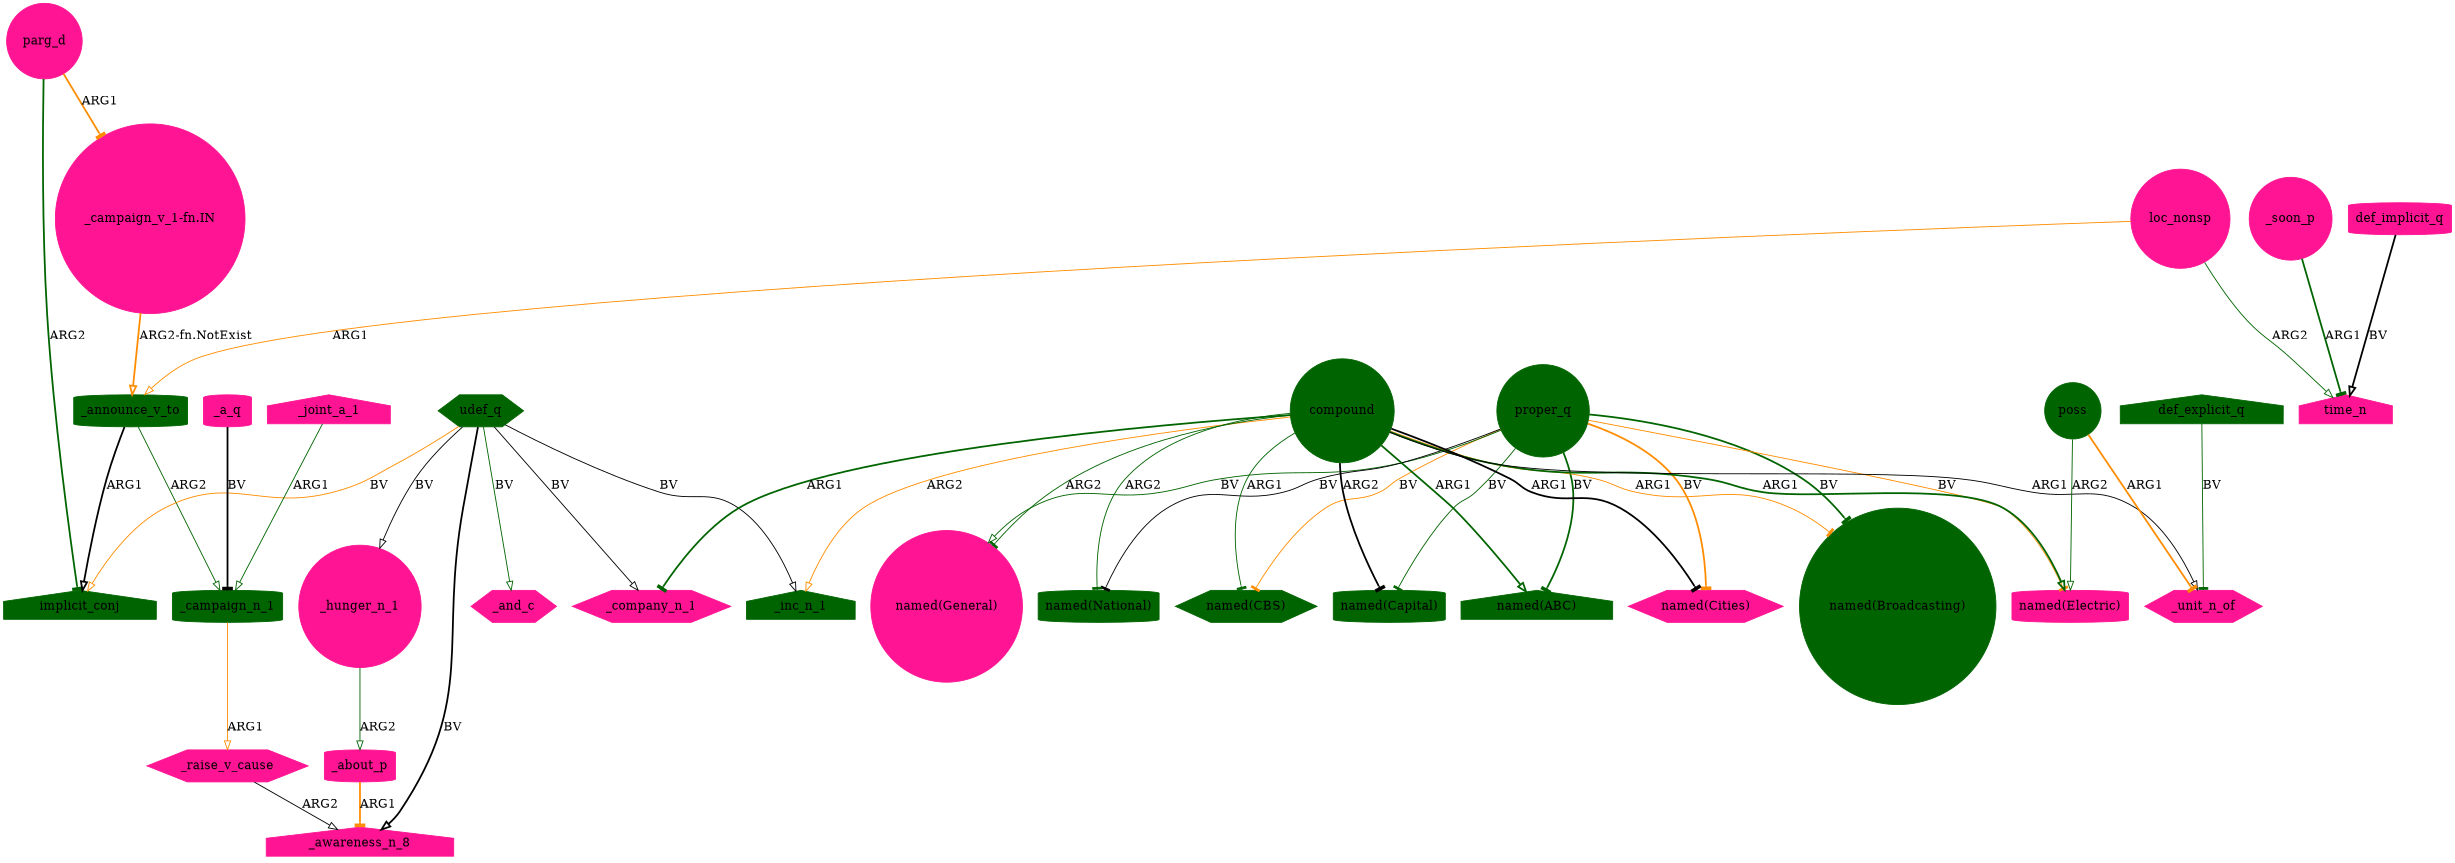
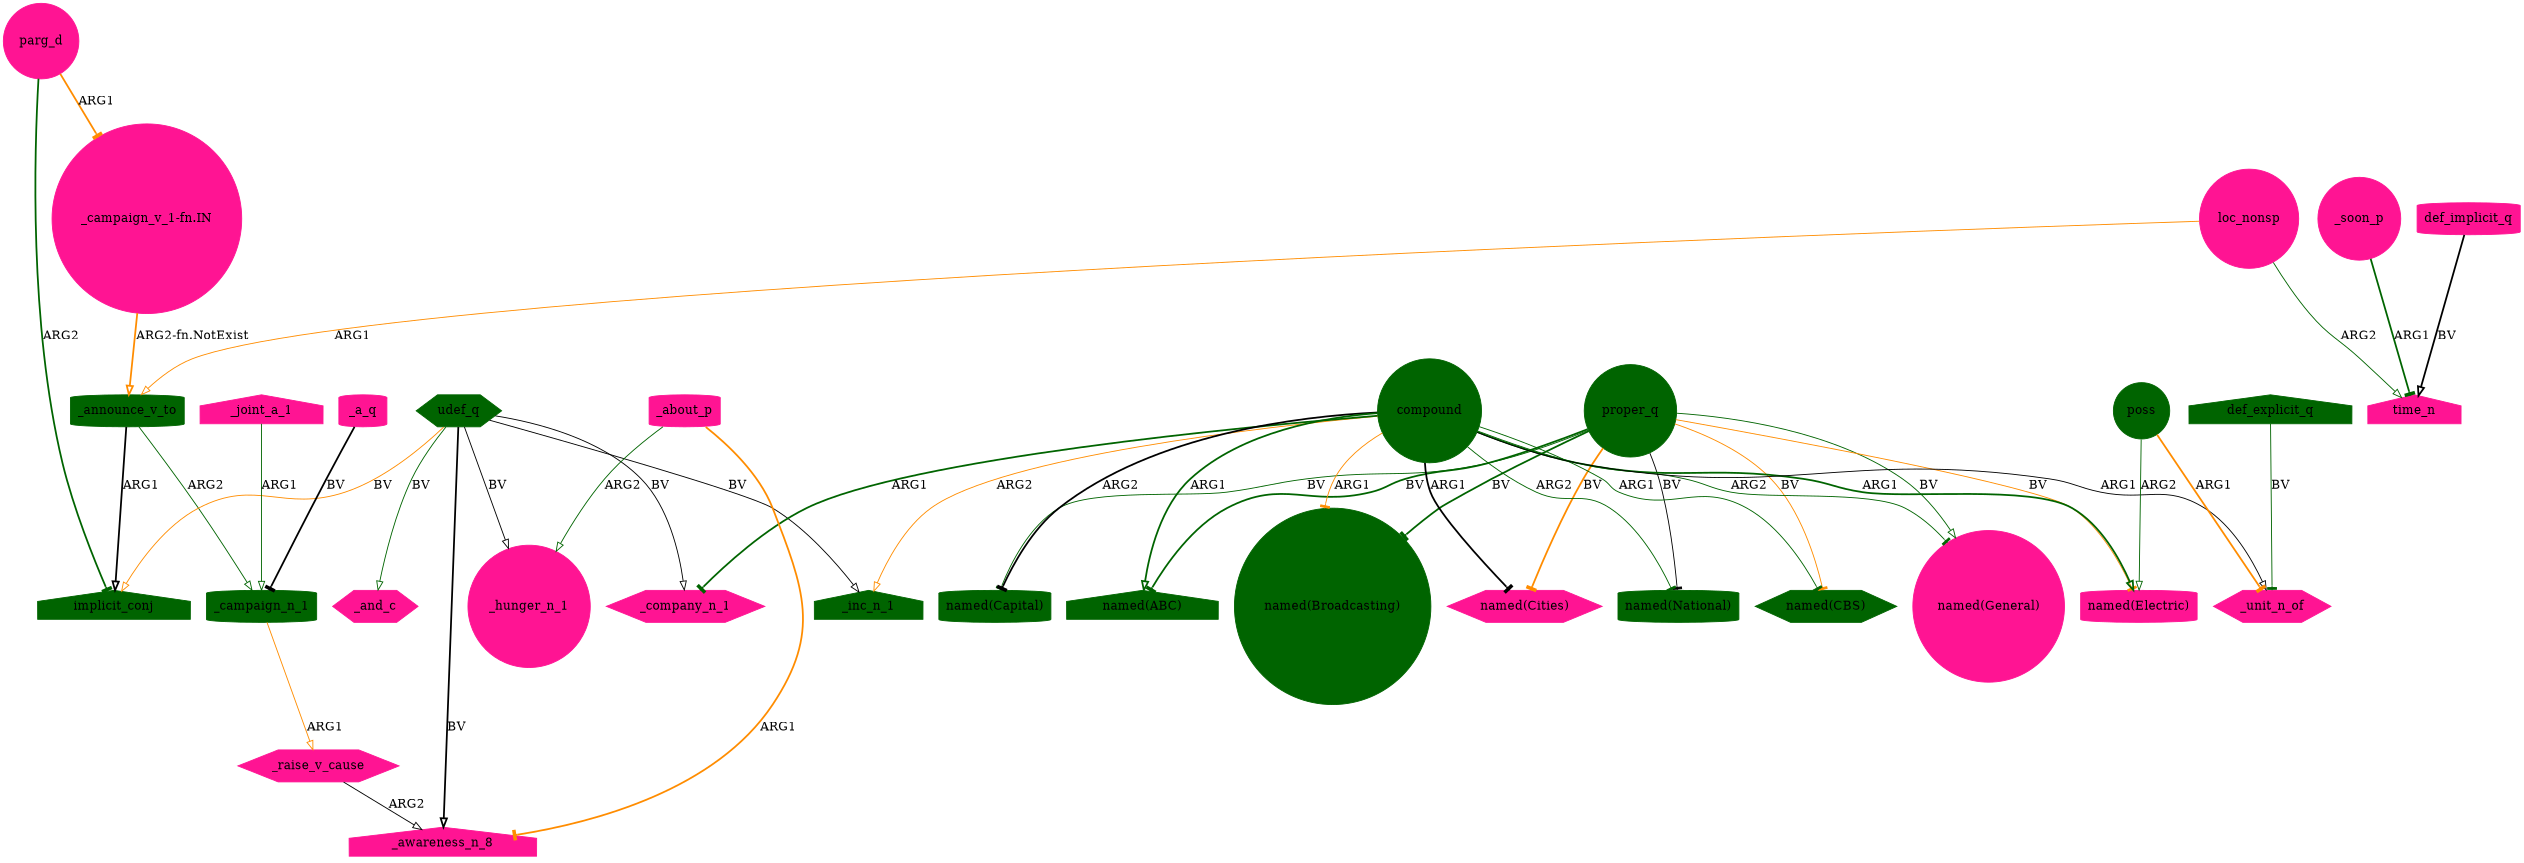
  digraph {
    node [color=deeppink shape=circle style=filled]
    edge [arrowhead=onormal color=darkgreen style=solid]
    implicit_conj [color=darkgreen shape=house]
    parg_d
    n3 [label="_campaign_v_1-fn.IN"]
    _announce_v_to [color=darkgreen shape=cylinder]
    udef_q [color=darkgreen shape=hexagon]
    _inc_n_1 [color=darkgreen shape=house]
    _company_n_1 [shape=hexagon]
    n8 [label=_awareness_n_8 shape=house]
    _hunger_n_1
    _and_c [shape=hexagon]
    proper_q [color=darkgreen]
    "named(Capital)" [color=darkgreen shape=cylinder]
    "named(CBS)" [color=darkgreen shape=hexagon]
    "named(ABC)" [color=darkgreen shape=house]
    "named(Broadcasting)" [color=darkgreen]
    "named(General)"
    "named(Electric)" [shape=cylinder]
    "named(Cities)" [shape=hexagon]
    "named(National)" [color=darkgreen shape=cylinder]
    _campaign_n_1 [color=darkgreen shape=cylinder]
    _raise_v_cause [shape=hexagon]
    loc_nonsp
    time_n [shape=house]
    def_explicit_q [color=darkgreen shape=house]
    _unit_n_of [shape=hexagon]
    compound [color=darkgreen]
    poss [color=darkgreen]
    _about_p [shape=cylinder]
    _soon_p
    _a_q [shape=cylinder]
    _joint_a_1 [shape=house]
    def_implicit_q [shape=cylinder]
    parg_d -> implicit_conj [arrowhead=tee label=ARG2 style=bold]
    parg_d -> n3 [arrowhead=tee color=darkorange label=ARG1 style=bold]
    n3 -> _announce_v_to [color=darkorange label="ARG2-fn.NotExist" style=bold]
    _announce_v_to -> implicit_conj [color=black label=ARG1 style=bold]
    _announce_v_to -> _campaign_n_1 [label=ARG2]
    udef_q -> implicit_conj [color=darkorange label=BV]
    udef_q -> _inc_n_1 [color=black label=BV]
    udef_q -> _company_n_1 [color=black label=BV]
    udef_q -> n8 [color=black label=BV style=bold]
    udef_q -> _hunger_n_1 [color=black label=BV]
    udef_q -> _and_c [label=BV]
    proper_q -> "named(Capital)" [arrowhead=tee label=BV]
    proper_q -> "named(CBS)" [arrowhead=tee color=darkorange label=BV]
    proper_q -> "named(ABC)" [arrowhead=tee label=BV style=bold]
    proper_q -> "named(Broadcasting)" [arrowhead=tee label=BV style=bold]
    proper_q -> "named(General)" [label=BV]
    proper_q -> "named(Electric)" [arrowhead=tee color=darkorange label=BV]
    proper_q -> "named(Cities)" [arrowhead=tee color=darkorange label=BV style=bold]
    proper_q -> "named(National)" [arrowhead=tee color=black label=BV]
    _campaign_n_1 -> _raise_v_cause [color=darkorange label=ARG1]
    _raise_v_cause -> n8 [color=black label=ARG2]
    loc_nonsp -> _announce_v_to [color=darkorange label=ARG1]
    loc_nonsp -> time_n [label=ARG2]
    def_explicit_q -> _unit_n_of [arrowhead=tee label=BV]
    compound -> _inc_n_1 [color=darkorange label=ARG2]
    compound -> _company_n_1 [arrowhead=tee label=ARG1 style=bold]
    compound -> "named(Capital)" [arrowhead=tee color=black label=ARG2 style=bold]
    compound -> "named(CBS)" [arrowhead=tee label=ARG1]
    compound -> "named(ABC)" [label=ARG1 style=bold]
    compound -> "named(Broadcasting)" [arrowhead=tee color=darkorange label=ARG1]
    compound -> "named(General)" [arrowhead=tee label=ARG2]
    compound -> "named(Electric)" [label=ARG1 style=bold]
    compound -> "named(Cities)" [arrowhead=tee color=black label=ARG1 style=bold]
    compound -> "named(National)" [arrowhead=tee label=ARG2]
    compound -> _unit_n_of [color=black label=ARG1]
    poss -> "named(Electric)" [label=ARG2]
    poss -> _unit_n_of [arrowhead=tee color=darkorange label=ARG1 style=bold]
    _about_p -> n8 [arrowhead=tee color=darkorange label=ARG1 style=bold]
-   _hunger_n_1 -> _about_p [label=ARG2]
+   _about_p -> _hunger_n_1 [label=ARG2]
    _soon_p -> time_n [arrowhead=tee label=ARG1 style=bold]
    _a_q -> _campaign_n_1 [arrowhead=tee color=black label=BV style=bold]
    _joint_a_1 -> _campaign_n_1 [label=ARG1]
    def_implicit_q -> time_n [color=black label=BV style=bold]
  }
